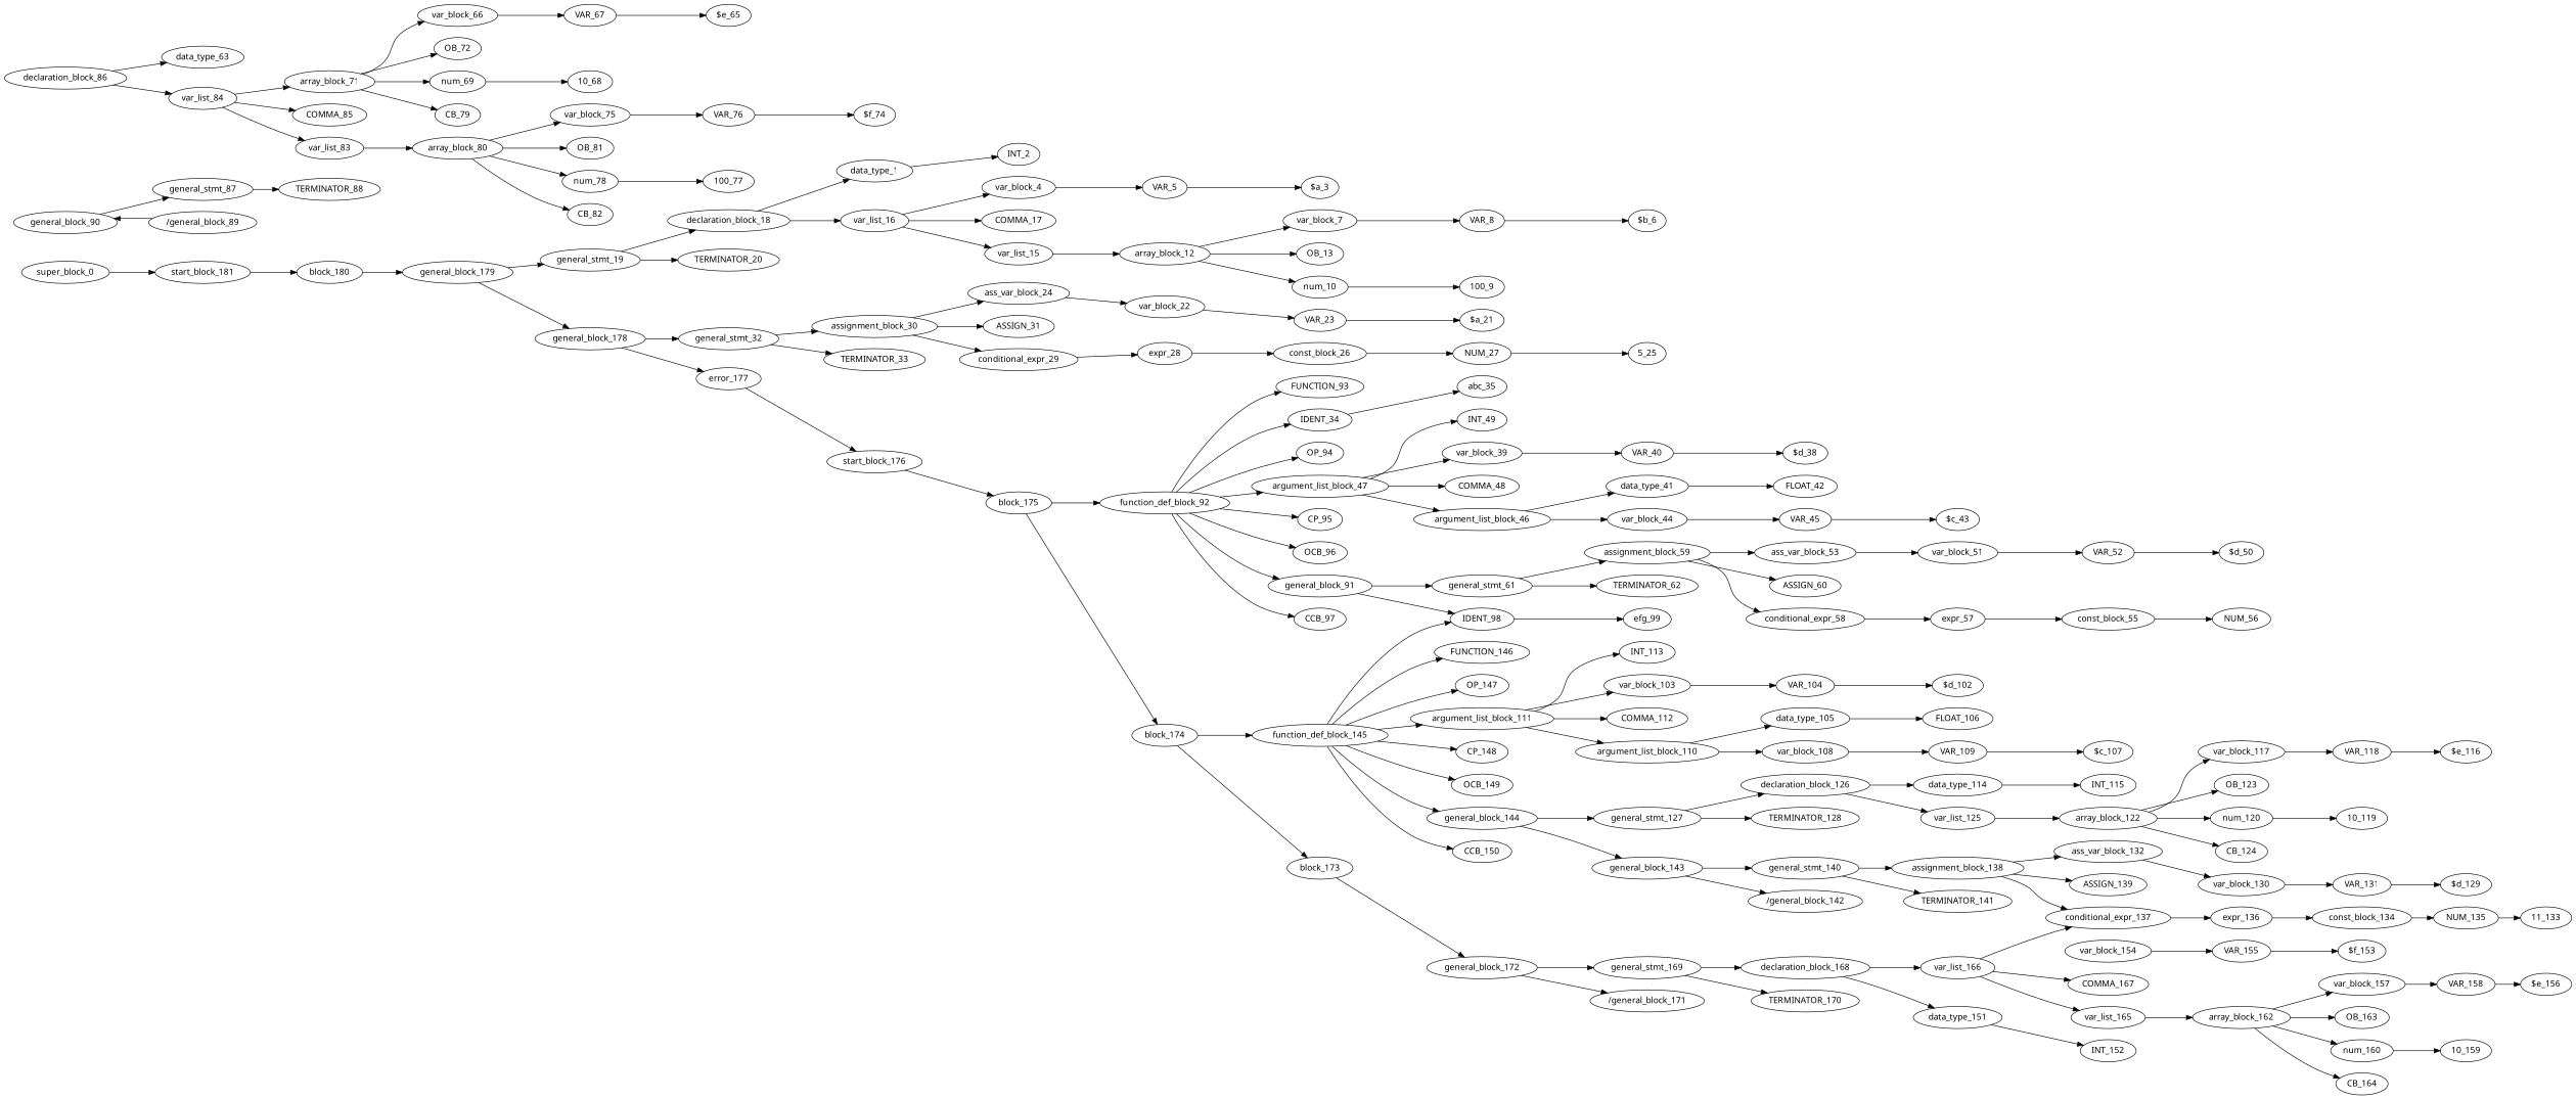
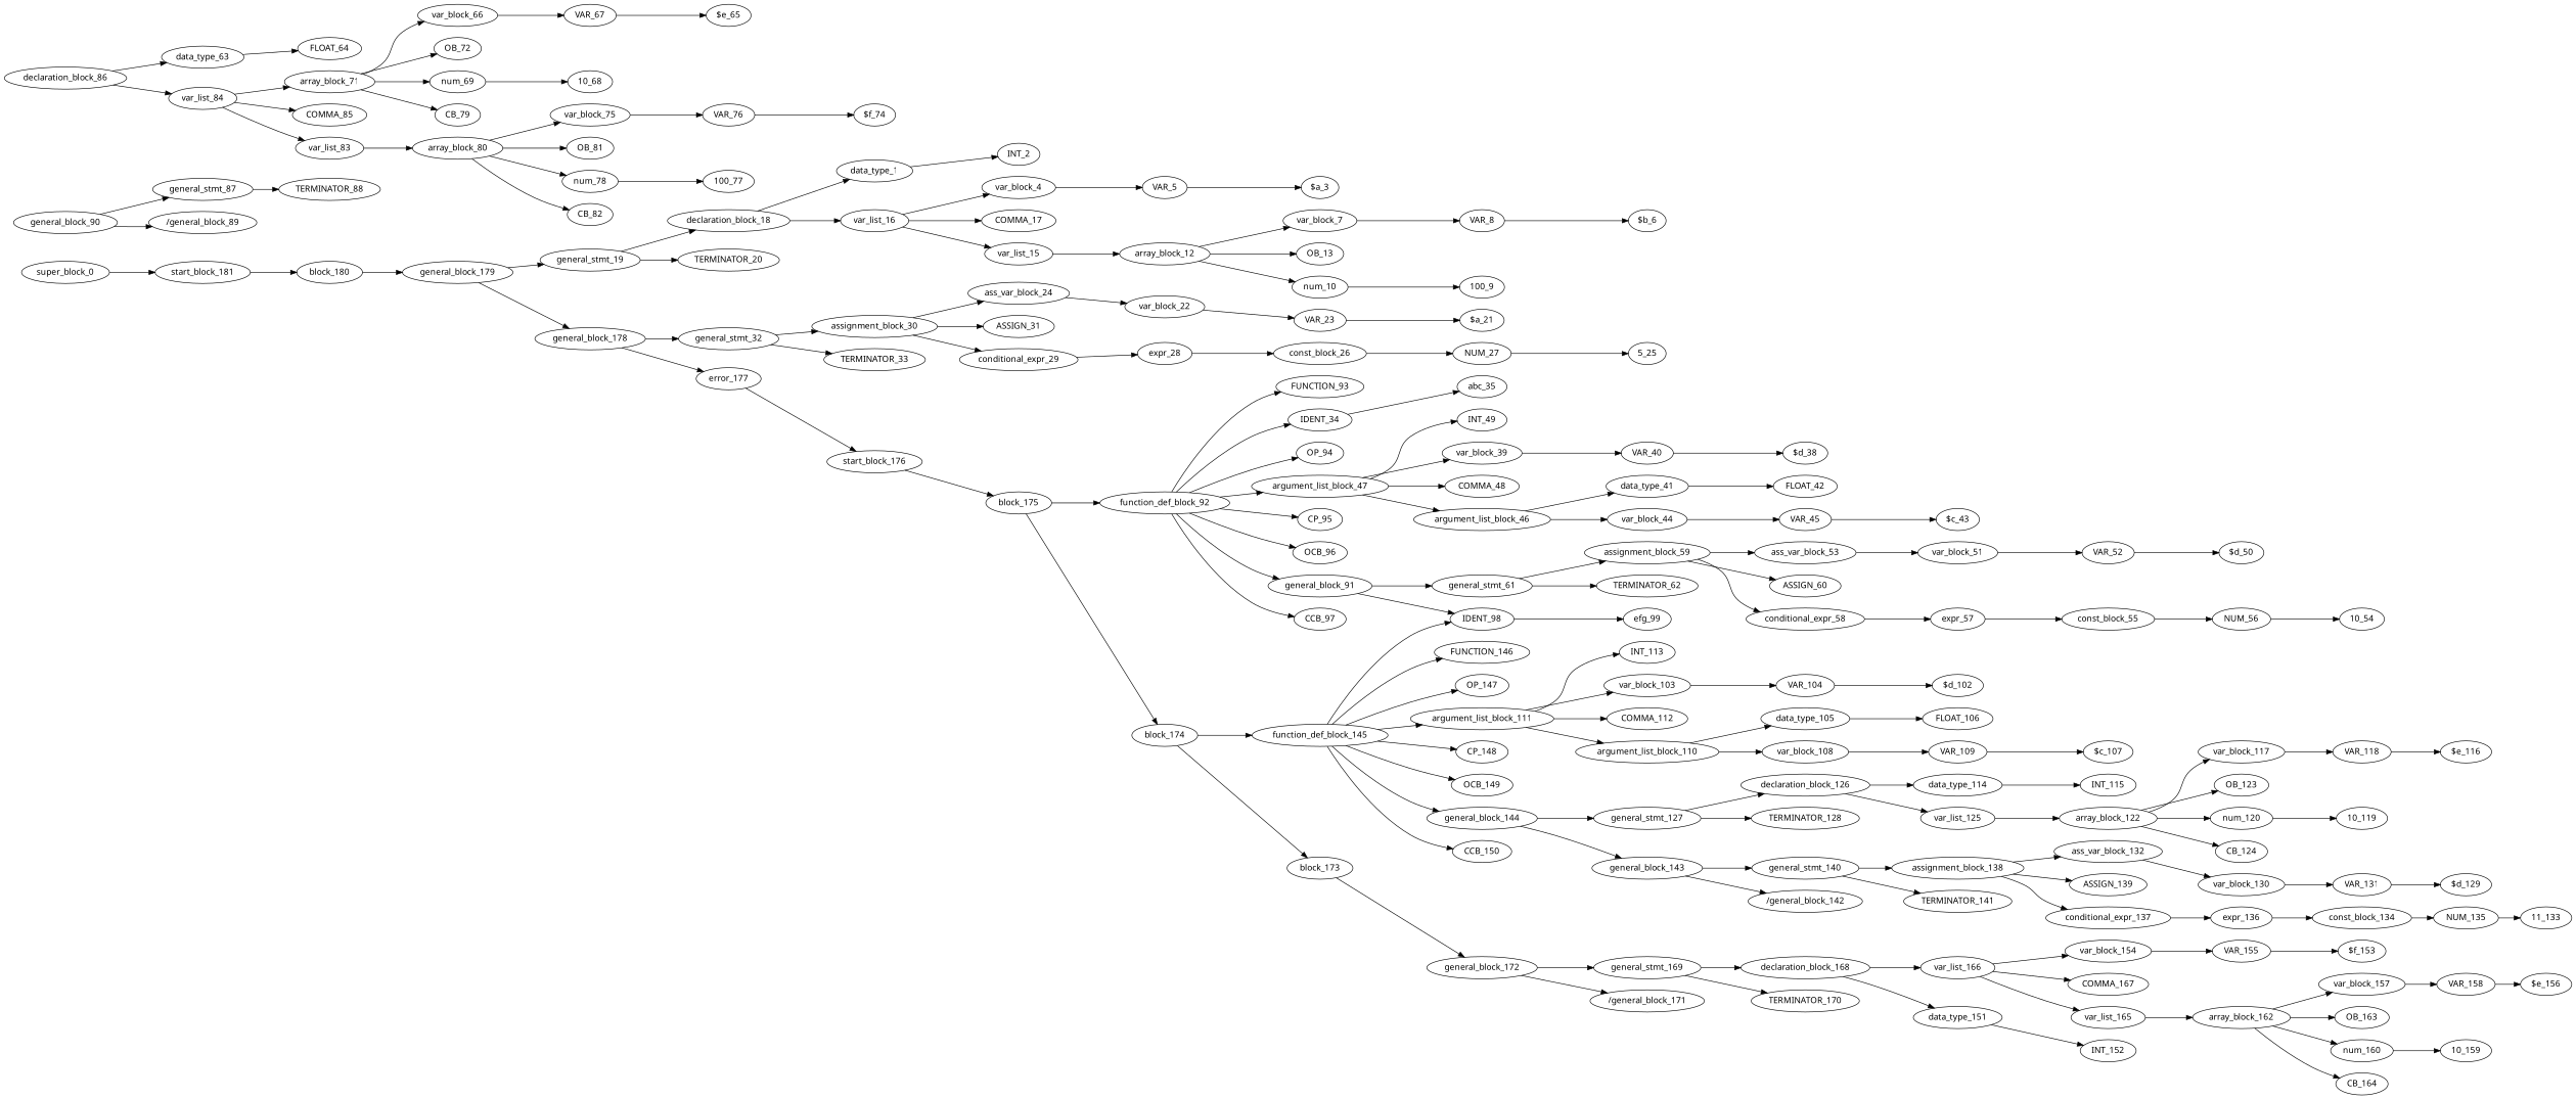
  digraph {
    fontname="Noto Sans"
    rankdir=LR
    node [fontname="Noto Sans"]
    edge [fontname="Noto Sans"]
    super_block_0
    start_block_181
    block_180
    general_block_179
    general_stmt_19
    general_block_178
    declaration_block_18
    TERMINATOR_20
    general_stmt_32
    error_177
    data_type_1
    var_list_16
    assignment_block_30
    TERMINATOR_33
    start_block_176
    INT_2
    var_block_4
    COMMA_17
    var_list_15
    VAR_5
    array_block_12
    "$a_3"
    var_block_7
    OB_13
    num_10
    VAR_8
    "100_9"
    "$b_6"
    ass_var_block_24
    ASSIGN_31
    conditional_expr_29
    block_175
    var_block_22
    expr_28
    VAR_23
    const_block_26
    "$a_21"
    NUM_27
    "5_25"
    function_def_block_92
    block_174
    FUNCTION_93
    IDENT_34
    OP_94
    argument_list_block_47
    CP_95
    OCB_96
    general_block_91
    CCB_97
    function_def_block_145
    block_173
    abc_35
    INT_49
    var_block_39
    COMMA_48
    argument_list_block_46
    general_stmt_61
    IDENT_98
    FUNCTION_146
    OP_147
    argument_list_block_111
    CP_148
    OCB_149
    general_block_144
    CCB_150
    general_block_172
    VAR_40
    data_type_41
    var_block_44
    assignment_block_59
    TERMINATOR_62
    general_block_90
    general_stmt_87
    "/general_block_89"
    "$d_38"
    FLOAT_42
    VAR_45
    "$c_43"
    ass_var_block_53
    ASSIGN_60
    conditional_expr_58
    TERMINATOR_88
    var_block_51
    expr_57
    VAR_52
    const_block_55
    "$d_50"
    NUM_56
+   "10_54"
    declaration_block_86
    data_type_63
    var_list_84
+   FLOAT_64
    array_block_71
    COMMA_85
    var_list_83
    var_block_66
    OB_72
    num_69
    n100 [label=CB_79]
    array_block_80
    VAR_67
    "10_68"
    var_block_75
    OB_81
    num_78
    CB_82
    "$e_65"
    VAR_76
    "100_77"
    "$f_74"
    efg_99
    INT_113
    var_block_103
    COMMA_112
    argument_list_block_110
    general_stmt_127
    general_block_143
    general_stmt_169
    "/general_block_171"
    VAR_104
    data_type_105
    var_block_108
    declaration_block_126
    TERMINATOR_128
    general_stmt_140
    "/general_block_142"
    "$d_102"
    FLOAT_106
    VAR_109
    "$c_107"
    data_type_114
    var_list_125
    assignment_block_138
    TERMINATOR_141
    INT_115
    array_block_122
    var_block_117
    OB_123
    num_120
    CB_124
    VAR_118
    "10_119"
    "$e_116"
    ass_var_block_132
    ASSIGN_139
    conditional_expr_137
    var_block_130
    expr_136
    VAR_131
    const_block_134
    "$d_129"
    NUM_135
    "11_133"
    declaration_block_168
    TERMINATOR_170
    data_type_151
    var_list_166
    INT_152
    var_block_154
    COMMA_167
    var_list_165
    VAR_155
    array_block_162
    "$f_153"
    var_block_157
    OB_163
    num_160
    CB_164
    VAR_158
    "10_159"
    "$e_156"
    super_block_0 -> start_block_181
    start_block_181 -> block_180
    block_180 -> general_block_179
    general_block_179 -> general_stmt_19
    general_block_179 -> general_block_178
    general_stmt_19 -> declaration_block_18
    general_stmt_19 -> TERMINATOR_20
    general_block_178 -> general_stmt_32
    general_block_178 -> error_177
    declaration_block_18 -> data_type_1
    declaration_block_18 -> var_list_16
    general_stmt_32 -> assignment_block_30
    general_stmt_32 -> TERMINATOR_33
    error_177 -> start_block_176
    data_type_1 -> INT_2
    var_list_16 -> var_block_4
    var_list_16 -> COMMA_17
    var_list_16 -> var_list_15
    assignment_block_30 -> ass_var_block_24
    assignment_block_30 -> ASSIGN_31
    assignment_block_30 -> conditional_expr_29
    start_block_176 -> block_175
    var_block_4 -> VAR_5
    var_list_15 -> array_block_12
    VAR_5 -> "$a_3"
    array_block_12 -> var_block_7
    array_block_12 -> OB_13
    array_block_12 -> num_10
    var_block_7 -> VAR_8
    num_10 -> "100_9"
    VAR_8 -> "$b_6"
    ass_var_block_24 -> var_block_22
    conditional_expr_29 -> expr_28
    block_175 -> function_def_block_92
    block_175 -> block_174
    var_block_22 -> VAR_23
    expr_28 -> const_block_26
    VAR_23 -> "$a_21"
    const_block_26 -> NUM_27
    NUM_27 -> "5_25"
    function_def_block_92 -> FUNCTION_93
    function_def_block_92 -> IDENT_34
    function_def_block_92 -> OP_94
    function_def_block_92 -> argument_list_block_47
    function_def_block_92 -> CP_95
    function_def_block_92 -> OCB_96
    function_def_block_92 -> general_block_91
    function_def_block_92 -> CCB_97
    block_174 -> function_def_block_145
    block_174 -> block_173
    IDENT_34 -> abc_35
    argument_list_block_47 -> INT_49
    argument_list_block_47 -> var_block_39
    argument_list_block_47 -> COMMA_48
    argument_list_block_47 -> argument_list_block_46
    general_block_91 -> general_stmt_61
    general_block_91 -> IDENT_98
    function_def_block_145 -> IDENT_98
    function_def_block_145 -> FUNCTION_146
    function_def_block_145 -> OP_147
    function_def_block_145 -> argument_list_block_111
    function_def_block_145 -> CP_148
    function_def_block_145 -> OCB_149
    function_def_block_145 -> general_block_144
    function_def_block_145 -> CCB_150
    block_173 -> general_block_172
    var_block_39 -> VAR_40
    argument_list_block_46 -> data_type_41
    argument_list_block_46 -> var_block_44
    general_stmt_61 -> assignment_block_59
    general_stmt_61 -> TERMINATOR_62
    IDENT_98 -> efg_99
    argument_list_block_111 -> INT_113
    argument_list_block_111 -> var_block_103
    argument_list_block_111 -> COMMA_112
    argument_list_block_111 -> argument_list_block_110
    general_block_144 -> general_stmt_127
    general_block_144 -> general_block_143
    general_block_172 -> general_stmt_169
    general_block_172 -> "/general_block_171"
    VAR_40 -> "$d_38"
    data_type_41 -> FLOAT_42
    var_block_44 -> VAR_45
    assignment_block_59 -> ass_var_block_53
    assignment_block_59 -> ASSIGN_60
    assignment_block_59 -> conditional_expr_58
    general_block_90 -> general_stmt_87
-   "/general_block_89" -> general_block_90
+   general_block_90 -> "/general_block_89"
    general_stmt_87 -> TERMINATOR_88
    VAR_45 -> "$c_43"
    ass_var_block_53 -> var_block_51
    conditional_expr_58 -> expr_57
    var_block_51 -> VAR_52
    expr_57 -> const_block_55
    VAR_52 -> "$d_50"
    const_block_55 -> NUM_56
+   NUM_56 -> "10_54"
    declaration_block_86 -> data_type_63
    declaration_block_86 -> var_list_84
+   data_type_63 -> FLOAT_64
    var_list_84 -> array_block_71
    var_list_84 -> COMMA_85
    var_list_84 -> var_list_83
    array_block_71 -> var_block_66
    array_block_71 -> OB_72
    array_block_71 -> num_69
    array_block_71 -> n100
    var_list_83 -> array_block_80
    var_block_66 -> VAR_67
    num_69 -> "10_68"
    array_block_80 -> var_block_75
    array_block_80 -> OB_81
    array_block_80 -> num_78
    array_block_80 -> CB_82
    VAR_67 -> "$e_65"
    var_block_75 -> VAR_76
    num_78 -> "100_77"
    VAR_76 -> "$f_74"
    var_block_103 -> VAR_104
    argument_list_block_110 -> data_type_105
    argument_list_block_110 -> var_block_108
    general_stmt_127 -> declaration_block_126
    general_stmt_127 -> TERMINATOR_128
    general_block_143 -> general_stmt_140
    general_block_143 -> "/general_block_142"
    general_stmt_169 -> declaration_block_168
    general_stmt_169 -> TERMINATOR_170
    VAR_104 -> "$d_102"
    data_type_105 -> FLOAT_106
    var_block_108 -> VAR_109
    declaration_block_126 -> data_type_114
    declaration_block_126 -> var_list_125
    general_stmt_140 -> assignment_block_138
    general_stmt_140 -> TERMINATOR_141
    VAR_109 -> "$c_107"
    data_type_114 -> INT_115
    var_list_125 -> array_block_122
    assignment_block_138 -> ass_var_block_132
    assignment_block_138 -> ASSIGN_139
    assignment_block_138 -> conditional_expr_137
    array_block_122 -> var_block_117
    array_block_122 -> OB_123
    array_block_122 -> num_120
    array_block_122 -> CB_124
    var_block_117 -> VAR_118
    num_120 -> "10_119"
    VAR_118 -> "$e_116"
    ass_var_block_132 -> var_block_130
    conditional_expr_137 -> expr_136
    var_block_130 -> VAR_131
    expr_136 -> const_block_134
    VAR_131 -> "$d_129"
    const_block_134 -> NUM_135
    NUM_135 -> "11_133"
    declaration_block_168 -> data_type_151
    declaration_block_168 -> var_list_166
    data_type_151 -> INT_152
-   var_list_166 -> conditional_expr_137
+   var_list_166 -> var_block_154
    var_list_166 -> COMMA_167
    var_list_166 -> var_list_165
    var_block_154 -> VAR_155
    var_list_165 -> array_block_162
    VAR_155 -> "$f_153"
    array_block_162 -> var_block_157
    array_block_162 -> OB_163
    array_block_162 -> num_160
    array_block_162 -> CB_164
    var_block_157 -> VAR_158
    num_160 -> "10_159"
    VAR_158 -> "$e_156"
  }
